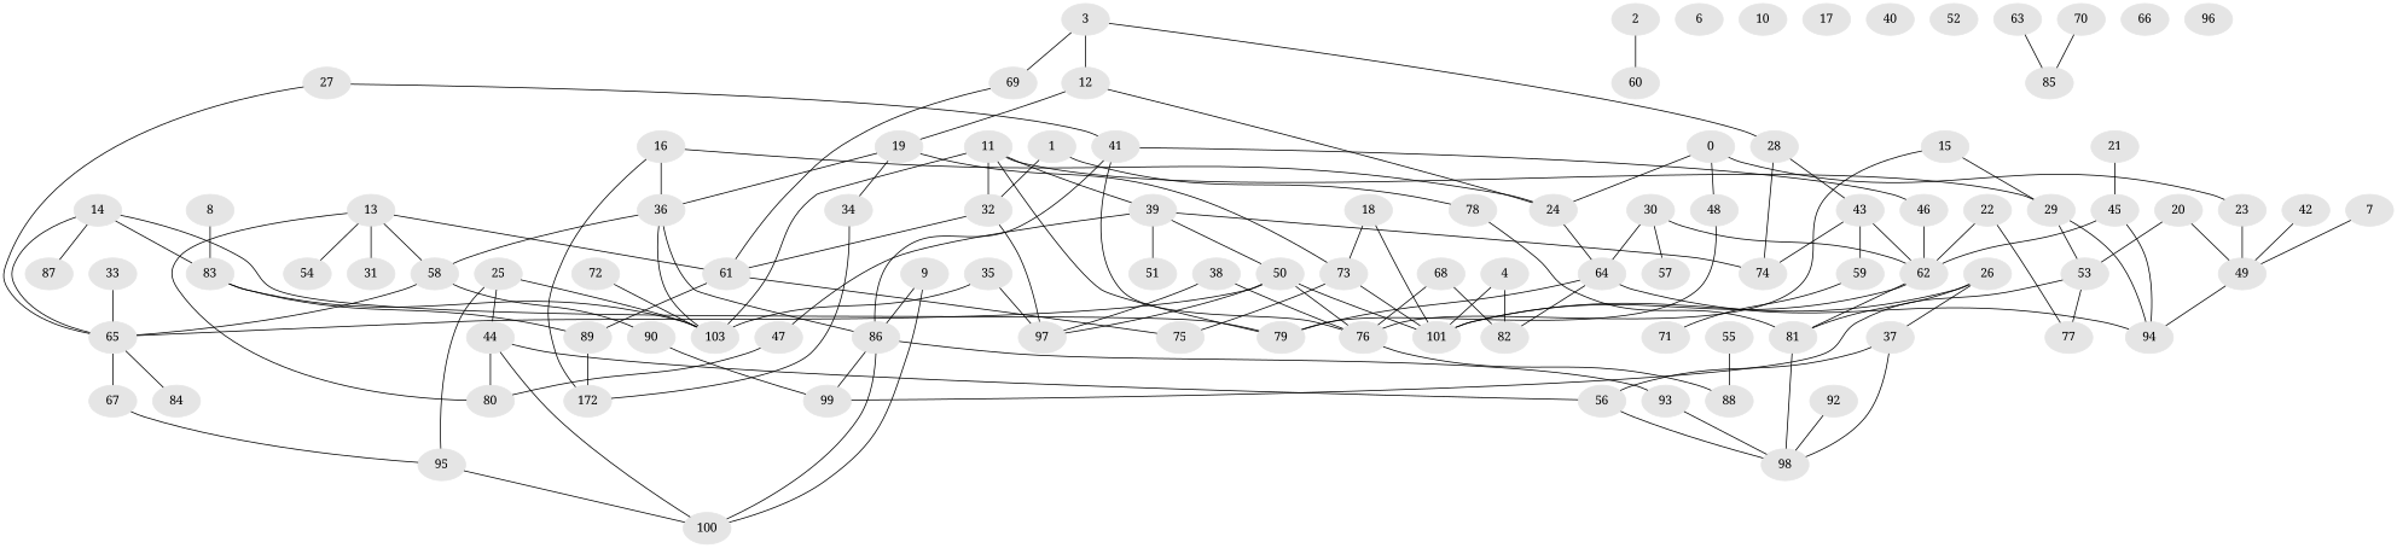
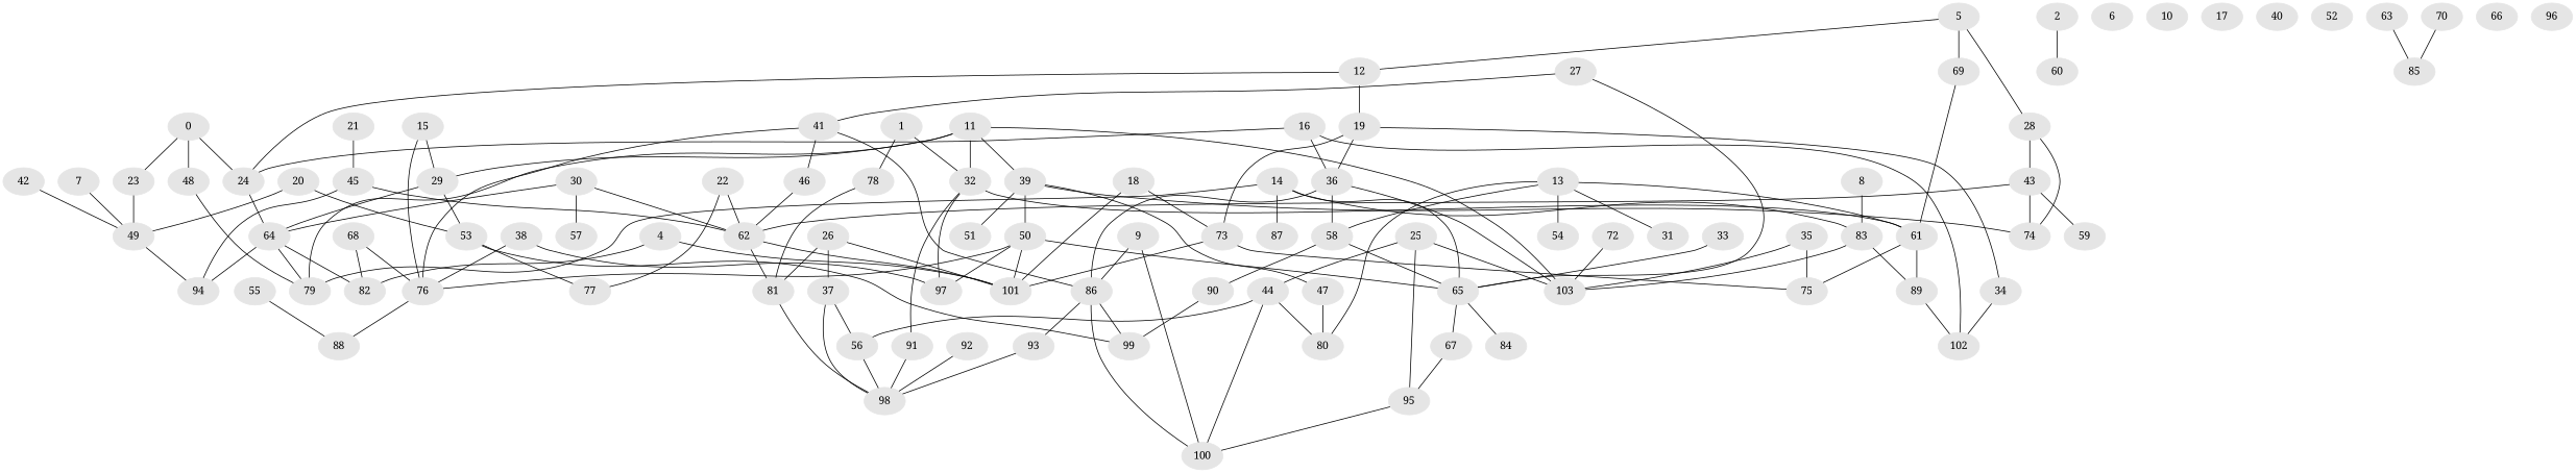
  graph {
    fontname="Noto Serif"
    node [color=gray90 fontname="Noto Serif" style=filled]
    edge [fontname="Noto Serif"]
    1
    32
    78
    61
+   91
    97
    81
    2
    60
-   3
+   3 [label=5]
    12
    28
    69
    24
    19
    43
    74
    4
    82
    101
    n21 [label=0]
    23
    48
    49
    64
    79
    6
    7
    94
    8
    83
    103
    89
    9
    86
    100
    99
    93
    10
    11
    29
    39
    53
    47
    50
    51
    36
    73
    34
    75
    13
    31
    54
    58
    80
    65
    90
    14
    87
    67
    84
    15
    76
    88
    16
-   102 [label=172]
+   102
    17
    18
    20
    77
    21
    45
    62
    22
    25
    44
    95
    56
    26
    37
    98
    27
    41
    35
    46
    59
    30
    57
    33
    38
    40
    42
-   71
    52
    55
    63
    85
    66
    68
    70
    72
    92
    96
    1 -- 32
    1 -- 78
    32 -- 61
+   32 -- 91
    32 -- 97
    78 -- 81
    61 -- 89
    61 -- 75
+   91 -- 98
    81 -- 98
    2 -- 60
    3 -- 12
    3 -- 28
    3 -- 69
    12 -- 24
    12 -- 19
    28 -- 43
    28 -- 74
    69 -- 61
    24 -- 64
    19 -- 36
    19 -- 73
    19 -- 34
    43 -- 74
    43 -- 62
    43 -- 59
    4 -- 82
    4 -- 101
    n21 -- 24
    n21 -- 23
    n21 -- 48
    23 -- 49
    48 -- 79
    49 -- 94
    64 -- 82
    64 -- 79
    64 -- 94
    7 -- 49
    8 -- 83
    83 -- 103
    83 -- 89
    89 -- 102
    9 -- 86
    9 -- 100
    86 -- 100
    86 -- 99
    86 -- 93
    93 -- 98
    11 -- 32
    11 -- 79
    11 -- 103
    11 -- 29
    11 -- 39
-   29 -- 94
+   29 -- 64
    29 -- 53
    39 -- 74
    39 -- 47
    39 -- 50
    39 -- 51
    53 -- 99
    53 -- 77
    47 -- 80
    50 -- 97
    50 -- 101
    50 -- 65
    50 -- 76
    36 -- 103
    36 -- 86
    36 -- 58
    73 -- 101
    73 -- 75
    34 -- 102
    13 -- 61
    13 -- 31
    13 -- 54
    13 -- 58
    13 -- 80
    58 -- 65
    58 -- 90
    65 -- 67
    65 -- 84
    90 -- 99
    14 -- 79
    14 -- 83
    14 -- 65
    14 -- 87
    67 -- 95
    15 -- 29
    15 -- 76
    76 -- 88
    16 -- 24
    16 -- 36
    16 -- 102
    18 -- 101
    18 -- 73
    20 -- 49
    20 -- 53
    21 -- 45
    45 -- 94
    45 -- 62
    62 -- 81
    62 -- 101
    22 -- 77
    22 -- 62
    25 -- 103
    25 -- 44
    25 -- 95
    44 -- 100
    44 -- 80
    44 -- 56
    95 -- 100
    56 -- 98
    26 -- 81
    26 -- 101
    26 -- 37
    37 -- 56
    37 -- 98
    27 -- 65
    27 -- 41
    41 -- 86
    41 -- 76
    41 -- 46
-   35 -- 97
+   35 -- 75
    35 -- 103
    46 -- 62
-   59 -- 71
    30 -- 64
    30 -- 62
    30 -- 57
    33 -- 65
    38 -- 97
    38 -- 76
    42 -- 49
    55 -- 88
    63 -- 85
    68 -- 82
    68 -- 76
    70 -- 85
    72 -- 103
    92 -- 98
  }
